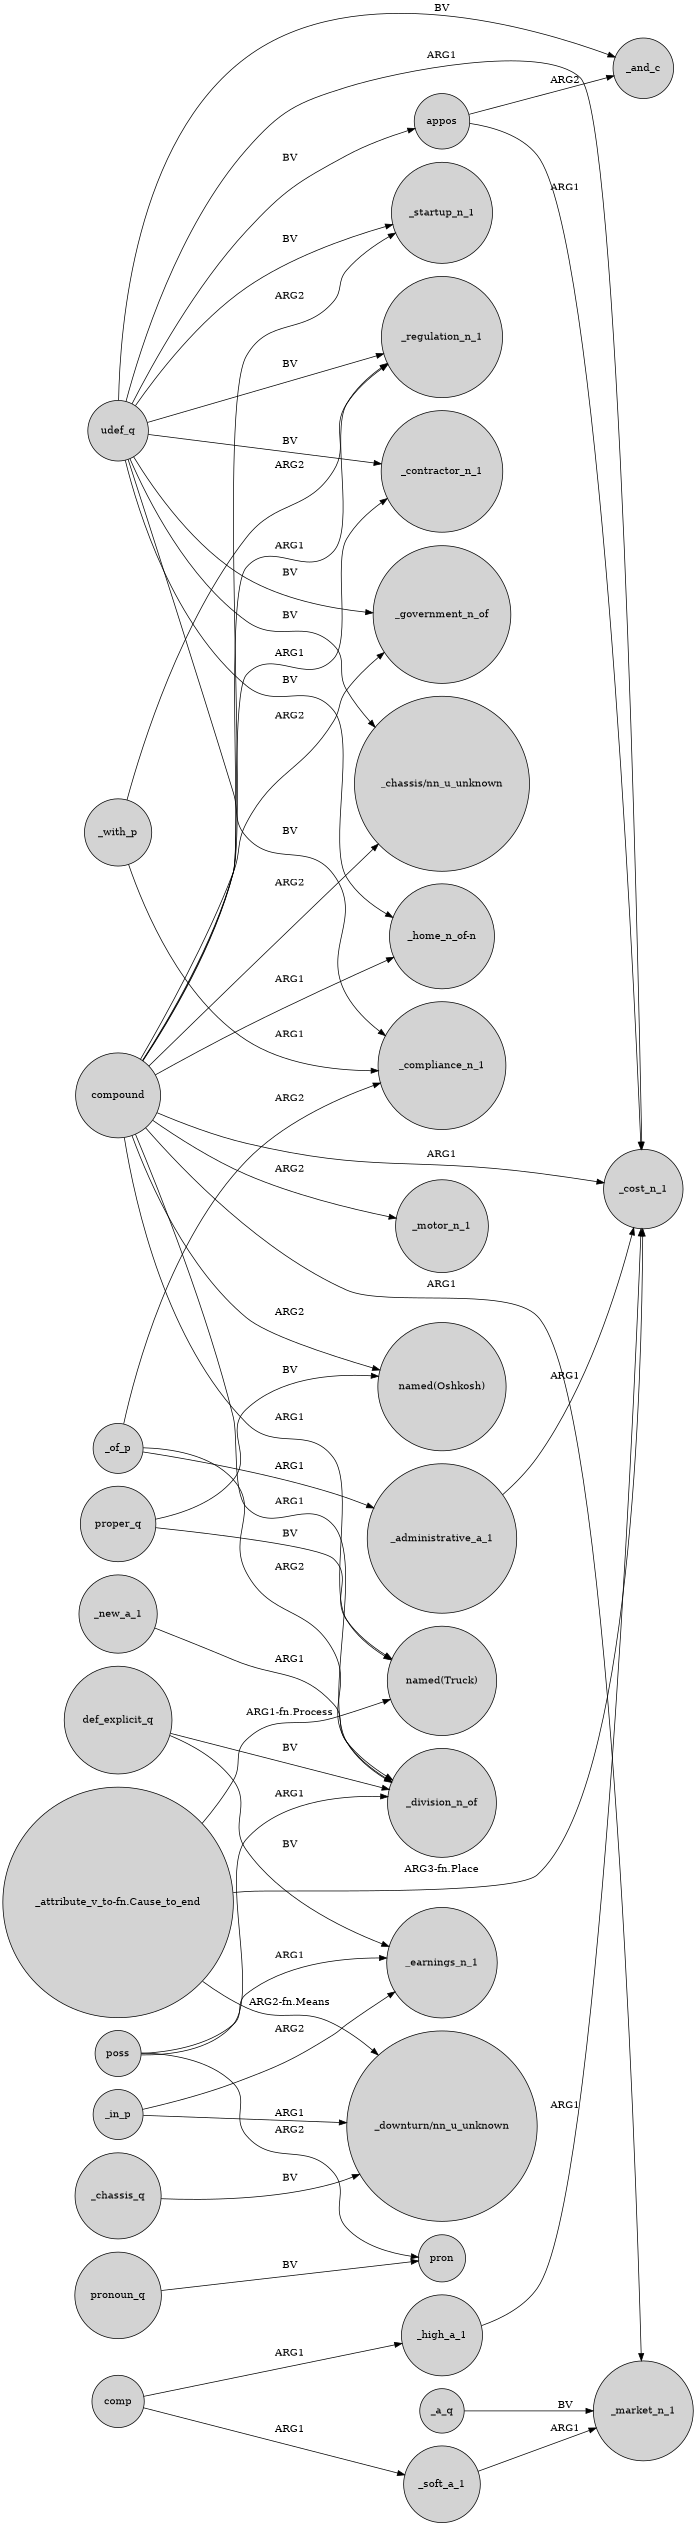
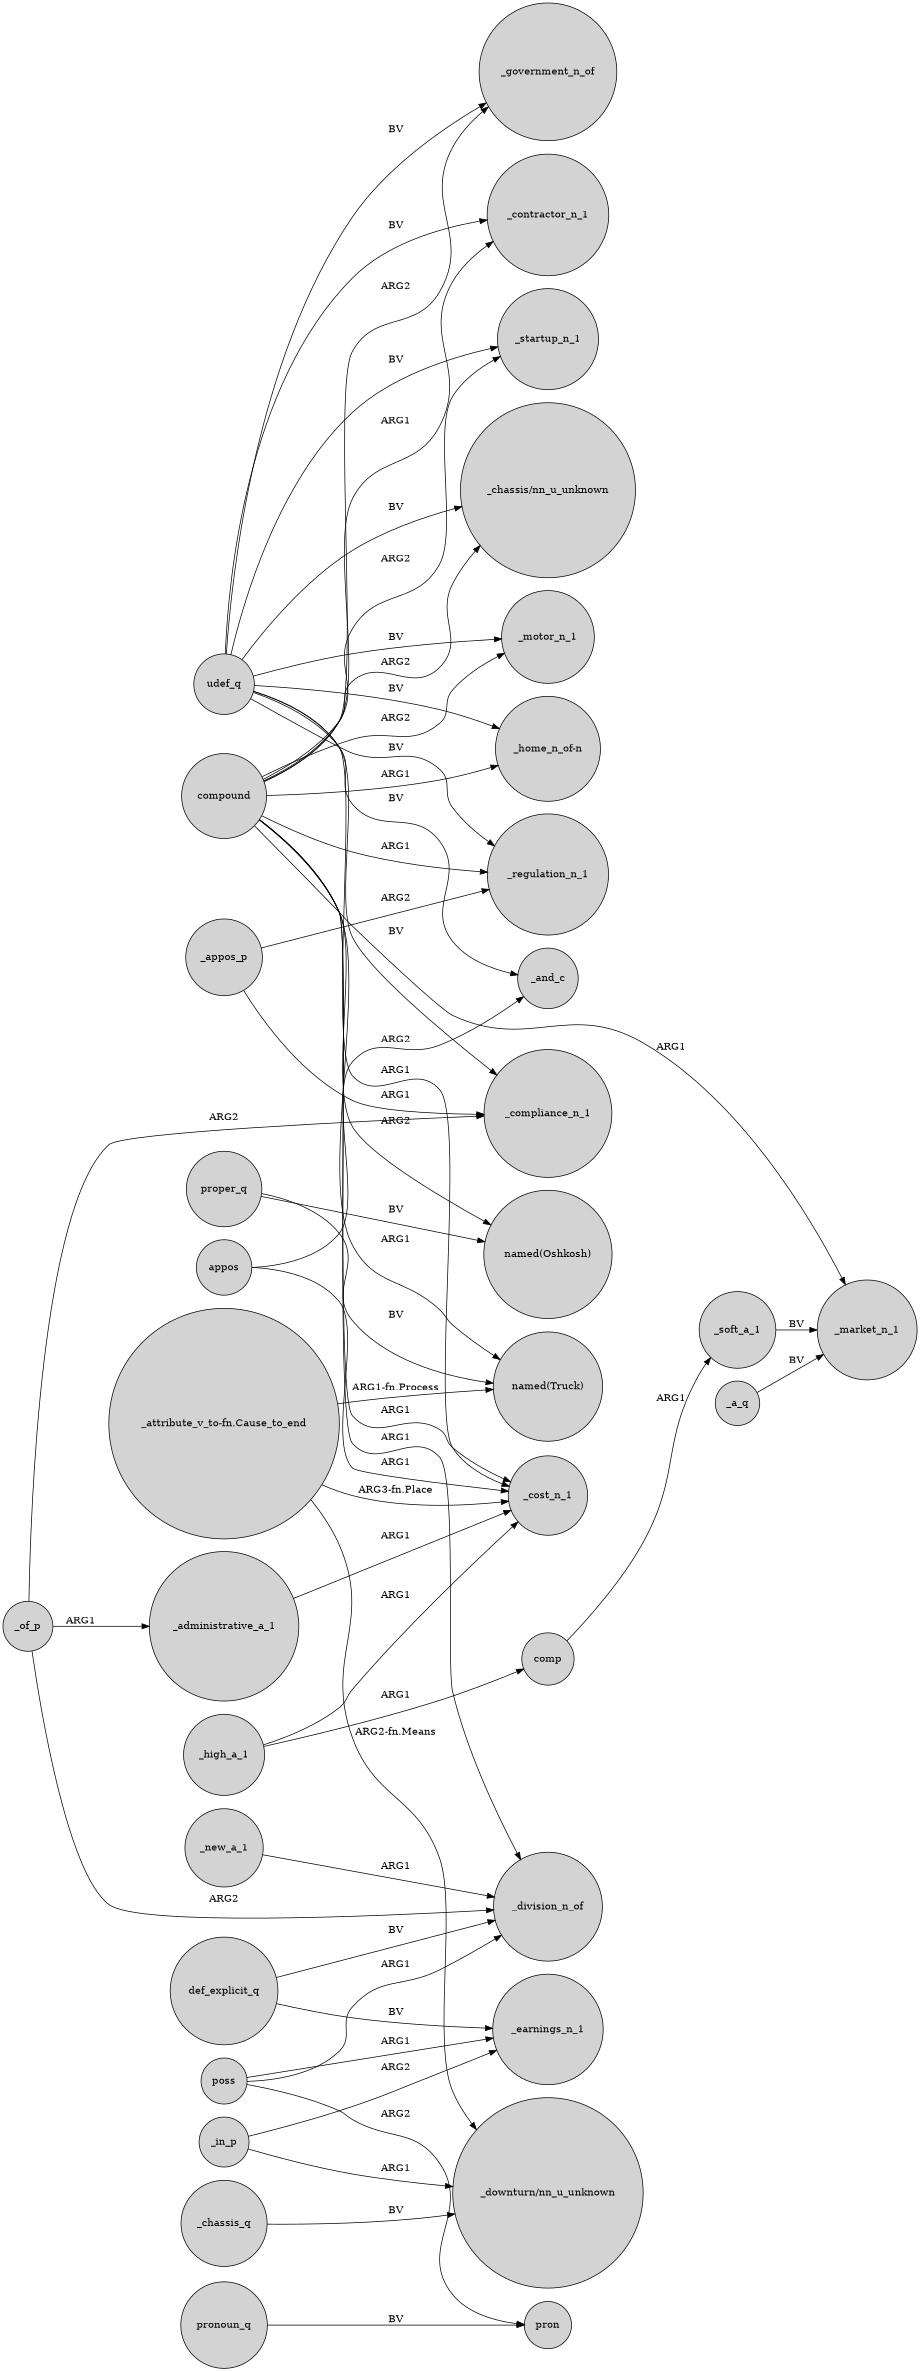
  digraph {
    rankdir=LR
    node [shape=circle style=filled]
    udef_q
    _motor_n_1
    _contractor_n_1
    _and_c
    _government_n_of
    "_chassis/nn_u_unknown"
    _cost_n_1
    "_home_n_of-n"
    _compliance_n_1
    _regulation_n_1
    _startup_n_1
    compound
    _division_n_of
    "named(Oshkosh)"
    "named(Truck)"
    _market_n_1
    _in_p
    "_downturn/nn_u_unknown"
    _earnings_n_1
    appos
    def_explicit_q
    _administrative_a_1
    _of_p
    "_attribute_v_to-fn.Cause_to_end"
    pronoun_q
    pron
    proper_q
    _high_a_1
    poss
-   _with_p
+   _with_p [label=_appos_p]
    comp
    _soft_a_1
    n33 [label=_chassis_q]
    _a_q
    _new_a_1
-   udef_q -> appos [label=BV]
+   udef_q -> _motor_n_1 [label=BV]
    udef_q -> _contractor_n_1 [label=BV]
    udef_q -> _and_c [label=BV]
    udef_q -> _government_n_of [label=BV]
    udef_q -> "_chassis/nn_u_unknown" [label=BV]
    udef_q -> _cost_n_1 [label=ARG1]
    udef_q -> "_home_n_of-n" [label=BV]
    udef_q -> _compliance_n_1 [label=BV]
    udef_q -> _regulation_n_1 [label=BV]
    udef_q -> _startup_n_1 [label=BV]
    compound -> _motor_n_1 [label=ARG2]
    compound -> _contractor_n_1 [label=ARG1]
    compound -> _government_n_of [label=ARG2]
    compound -> "_chassis/nn_u_unknown" [label=ARG2]
    compound -> _cost_n_1 [label=ARG1]
    compound -> "_home_n_of-n" [label=ARG1]
    compound -> _regulation_n_1 [label=ARG1]
    compound -> _startup_n_1 [label=ARG2]
    compound -> _division_n_of [label=ARG1]
    compound -> "named(Oshkosh)" [label=ARG2]
    compound -> "named(Truck)" [label=ARG1]
    compound -> _market_n_1 [label=ARG1]
    _in_p -> "_downturn/nn_u_unknown" [label=ARG1]
    _in_p -> _earnings_n_1 [label=ARG2]
    appos -> _and_c [label=ARG2]
    appos -> _cost_n_1 [label=ARG1]
    def_explicit_q -> _division_n_of [label=BV]
    def_explicit_q -> _earnings_n_1 [label=BV]
    _administrative_a_1 -> _cost_n_1 [label=ARG1]
    _of_p -> _compliance_n_1 [label=ARG2]
    _of_p -> _division_n_of [label=ARG2]
    _of_p -> _administrative_a_1 [label=ARG1]
    "_attribute_v_to-fn.Cause_to_end" -> _cost_n_1 [label="ARG3-fn.Place"]
    "_attribute_v_to-fn.Cause_to_end" -> "named(Truck)" [label="ARG1-fn.Process"]
    "_attribute_v_to-fn.Cause_to_end" -> "_downturn/nn_u_unknown" [label="ARG2-fn.Means"]
    pronoun_q -> pron [label=BV]
    proper_q -> "named(Oshkosh)" [label=BV]
    proper_q -> "named(Truck)" [label=BV]
    _high_a_1 -> _cost_n_1 [label=ARG1]
    poss -> _division_n_of [label=ARG1]
    poss -> _earnings_n_1 [label=ARG1]
    poss -> pron [label=ARG2]
    _with_p -> _compliance_n_1 [label=ARG1]
    _with_p -> _regulation_n_1 [label=ARG2]
-   comp -> _high_a_1 [label=ARG1]
+   _high_a_1 -> comp [label=ARG1]
    comp -> _soft_a_1 [label=ARG1]
-   _soft_a_1 -> _market_n_1 [label=ARG1]
+   _soft_a_1 -> _market_n_1 [label=BV]
    n33 -> "_downturn/nn_u_unknown" [label=BV]
    _a_q -> _market_n_1 [label=BV]
    _new_a_1 -> _division_n_of [label=ARG1]
  }
